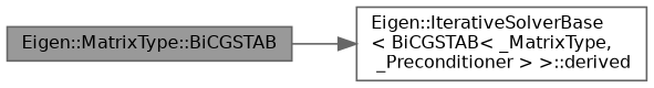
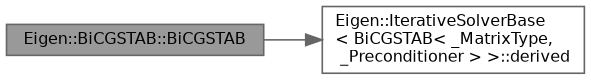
  digraph {
    rankdir=LR
    fontname="DejaVu Sans"
    node [fontname="DejaVu Sans" fontsize=10 shape=box style=filled]
-   n1 [color=gray40 fillcolor=grey60 fontcolor=black height=0.2 label="Eigen::MatrixType::BiCGSTAB" width=0.4]
+   n1 [color=gray40 fillcolor=grey60 fontcolor=black height=0.2 label="Eigen::BiCGSTAB::BiCGSTAB" width=0.4]
    n2 [color=grey40 fillcolor=white height=0.2 label="Eigen::IterativeSolverBase\l\< BiCGSTAB\< _MatrixType,\l _Preconditioner \> \>::derived" width=0.4]
    n1 -> n2 [color=gray40 fontname="DejaVu Sans" fontsize=10 labelfontname=Helvetica labelfontsize=10 style=solid]
  }
